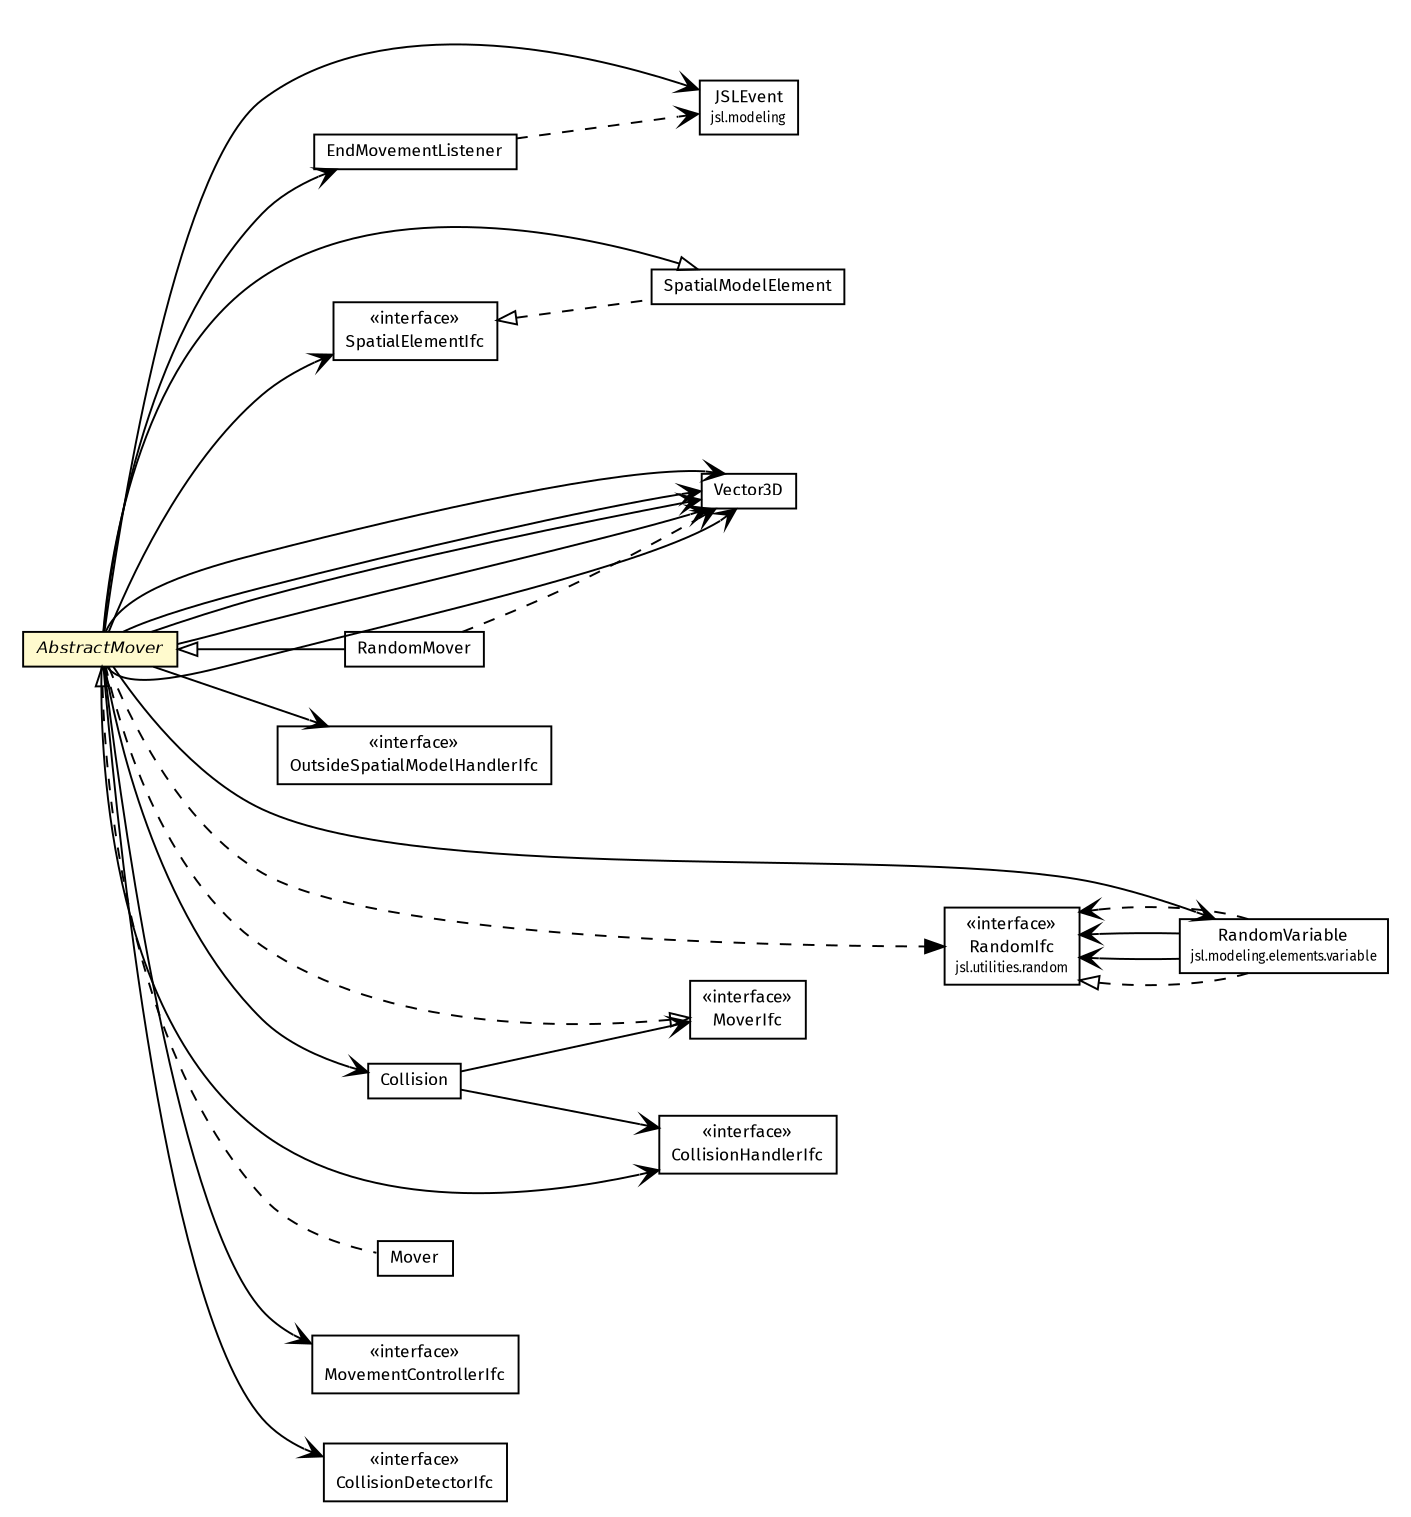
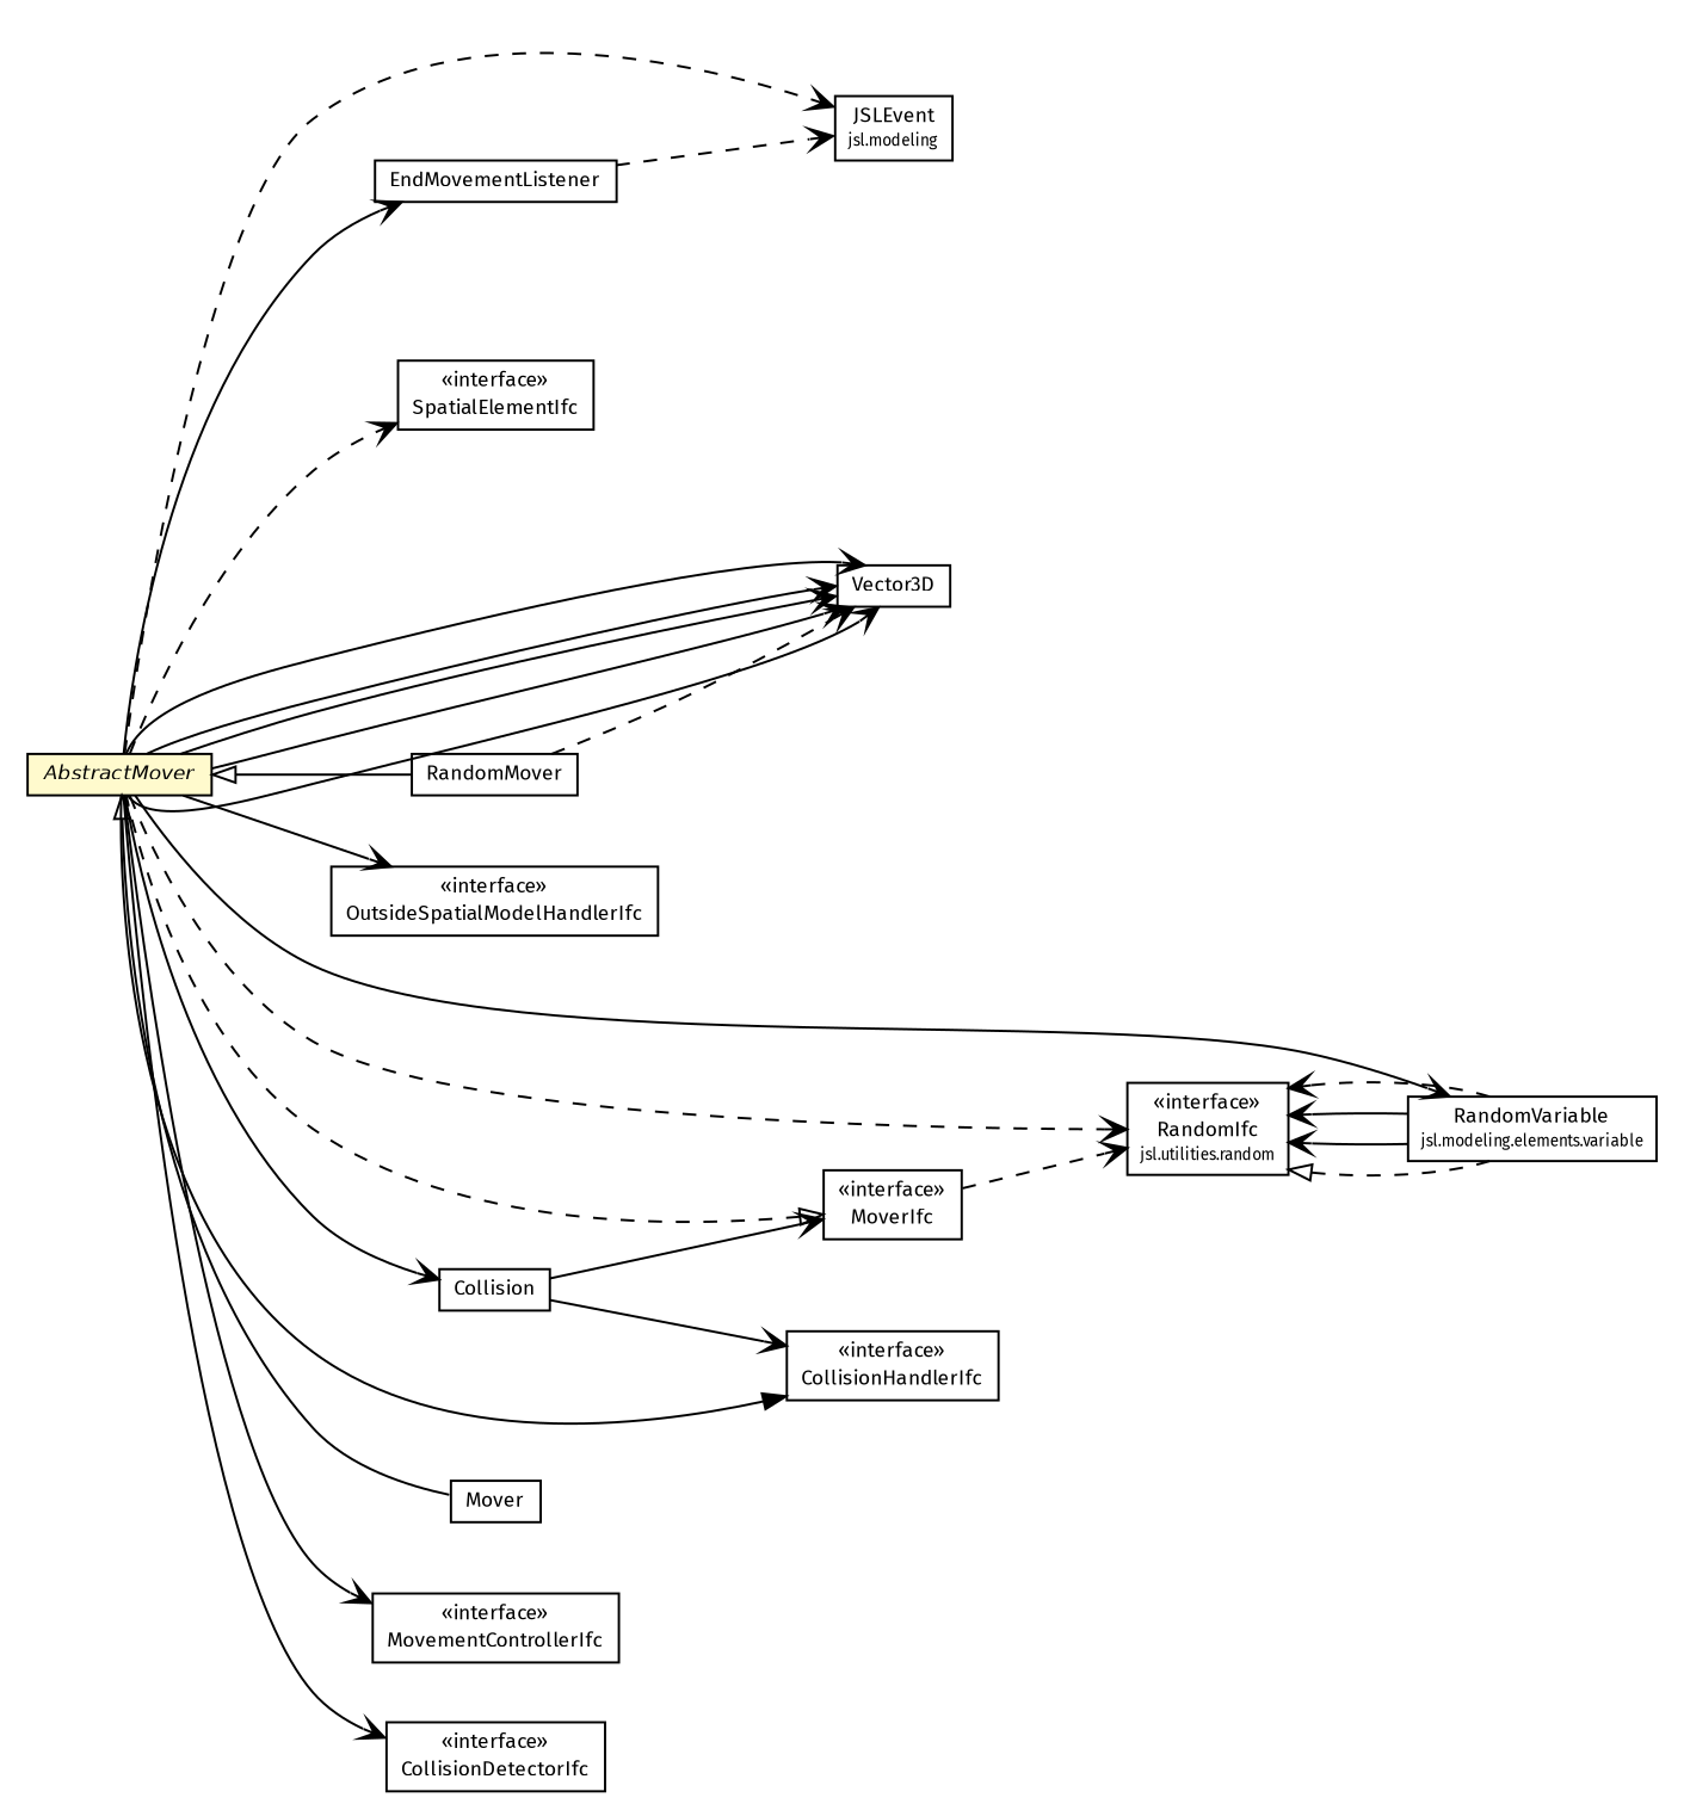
  digraph {
    fontname="Fira Sans"
    nodesep=0.25
    rankdir=LR
    ranksep=0.5
    node [fontcolor=black fontname="Fira Sans" fontsize=9.0 shape=plaintext]
    edge [fontname="Fira Sans" fontsize=10.0 headport=p labelfontname=Helvetica labelfontsize=10 tailport=p arrowhead=open color=black fontcolor=black]
    n1 [label=<<table title="jsl.modeling.JSLEvent" border="0" cellborder="1" cellspacing="0" cellpadding="2" port="p" href="../../JSLEvent.html"> 		<tr><td><table border="0" cellspacing="0" cellpadding="1"> <tr><td align="center" balign="center"> JSLEvent </td></tr> <tr><td align="center" balign="center"><font point-size="7.0"> jsl.modeling </font></td></tr> 		</table></td></tr> 		</table>>]
    n2 [label=<<table title="jsl.modeling.elements.spatial.Vector3D" border="0" cellborder="1" cellspacing="0" cellpadding="2" port="p" href="./Vector3D.html"> 		<tr><td><table border="0" cellspacing="0" cellpadding="1"> <tr><td align="center" balign="center"> Vector3D </td></tr> 		</table></td></tr> 		</table>>]
-   n3 [label=<<table title="jsl.modeling.elements.spatial.SpatialModelElement" border="0" cellborder="1" cellspacing="0" cellpadding="2" port="p" href="./SpatialModelElement.html"> 		<tr><td><table border="0" cellspacing="0" cellpadding="1"> <tr><td align="center" balign="center"> SpatialModelElement </td></tr> 		</table></td></tr> 		</table>>]
    n4 [label=<<table title="jsl.modeling.elements.spatial.AbstractMover" border="0" cellborder="1" cellspacing="0" cellpadding="2" port="p" bgcolor="lemonChiffon" href="./AbstractMover.html"> 		<tr><td><table border="0" cellspacing="0" cellpadding="1"> <tr><td align="center" balign="center"><font face="Helvetica-Oblique"> AbstractMover </font></td></tr> 		</table></td></tr> 		</table>>]
    n5 [label=<<table title="jsl.modeling.elements.spatial.SpatialElementIfc" border="0" cellborder="1" cellspacing="0" cellpadding="2" port="p" href="./SpatialElementIfc.html"> 		<tr><td><table border="0" cellspacing="0" cellpadding="1"> <tr><td align="center" balign="center"> &#171;interface&#187; </td></tr> <tr><td align="center" balign="center"> SpatialElementIfc </td></tr> 		</table></td></tr> 		</table>>]
    n6 [label=<<table title="jsl.modeling.elements.spatial.RandomMover" border="0" cellborder="1" cellspacing="0" cellpadding="2" port="p" href="./RandomMover.html"> 		<tr><td><table border="0" cellspacing="0" cellpadding="1"> <tr><td align="center" balign="center"> RandomMover </td></tr> 		</table></td></tr> 		</table>>]
    n7 [label=<<table title="jsl.modeling.elements.spatial.OutsideSpatialModelHandlerIfc" border="0" cellborder="1" cellspacing="0" cellpadding="2" port="p" href="./OutsideSpatialModelHandlerIfc.html"> 		<tr><td><table border="0" cellspacing="0" cellpadding="1"> <tr><td align="center" balign="center"> &#171;interface&#187; </td></tr> <tr><td align="center" balign="center"> OutsideSpatialModelHandlerIfc </td></tr> 		</table></td></tr> 		</table>>]
    n8 [label=<<table title="jsl.utilities.random.RandomIfc" border="0" cellborder="1" cellspacing="0" cellpadding="2" port="p" href="../../../utilities/random/RandomIfc.html"> 		<tr><td><table border="0" cellspacing="0" cellpadding="1"> <tr><td align="center" balign="center"> &#171;interface&#187; </td></tr> <tr><td align="center" balign="center"> RandomIfc </td></tr> <tr><td align="center" balign="center"><font point-size="7.0"> jsl.utilities.random </font></td></tr> 		</table></td></tr> 		</table>>]
    n9 [label=<<table title="jsl.modeling.elements.spatial.Mover" border="0" cellborder="1" cellspacing="0" cellpadding="2" port="p" href="./Mover.html"> 		<tr><td><table border="0" cellspacing="0" cellpadding="1"> <tr><td align="center" balign="center"> Mover </td></tr> 		</table></td></tr> 		</table>>]
    n10 [label=<<table title="jsl.modeling.elements.spatial.MovementControllerIfc" border="0" cellborder="1" cellspacing="0" cellpadding="2" port="p" href="./MovementControllerIfc.html"> 		<tr><td><table border="0" cellspacing="0" cellpadding="1"> <tr><td align="center" balign="center"> &#171;interface&#187; </td></tr> <tr><td align="center" balign="center"> MovementControllerIfc </td></tr> 		</table></td></tr> 		</table>>]
    n11 [label=<<table title="jsl.modeling.elements.spatial.CollisionHandlerIfc" border="0" cellborder="1" cellspacing="0" cellpadding="2" port="p" href="./CollisionHandlerIfc.html"> 		<tr><td><table border="0" cellspacing="0" cellpadding="1"> <tr><td align="center" balign="center"> &#171;interface&#187; </td></tr> <tr><td align="center" balign="center"> CollisionHandlerIfc </td></tr> 		</table></td></tr> 		</table>>]
    n12 [label=<<table title="jsl.modeling.elements.spatial.CollisionDetectorIfc" border="0" cellborder="1" cellspacing="0" cellpadding="2" port="p" href="./CollisionDetectorIfc.html"> 		<tr><td><table border="0" cellspacing="0" cellpadding="1"> <tr><td align="center" balign="center"> &#171;interface&#187; </td></tr> <tr><td align="center" balign="center"> CollisionDetectorIfc </td></tr> 		</table></td></tr> 		</table>>]
    n13 [label=<<table title="jsl.modeling.elements.spatial.Collision" border="0" cellborder="1" cellspacing="0" cellpadding="2" port="p" href="./Collision.html"> 		<tr><td><table border="0" cellspacing="0" cellpadding="1"> <tr><td align="center" balign="center"> Collision </td></tr> 		</table></td></tr> 		</table>>]
    n14 [label=<<table title="jsl.modeling.elements.spatial.AbstractMover.EndMovementListener" border="0" cellborder="1" cellspacing="0" cellpadding="2" port="p" href="./AbstractMover.EndMovementListener.html"> 		<tr><td><table border="0" cellspacing="0" cellpadding="1"> <tr><td align="center" balign="center"> EndMovementListener </td></tr> 		</table></td></tr> 		</table>>]
    n15 [label=<<table title="jsl.modeling.elements.variable.RandomVariable" border="0" cellborder="1" cellspacing="0" cellpadding="2" port="p" href="../variable/RandomVariable.html"> 		<tr><td><table border="0" cellspacing="0" cellpadding="1"> <tr><td align="center" balign="center"> RandomVariable </td></tr> <tr><td align="center" balign="center"><font point-size="7.0"> jsl.modeling.elements.variable </font></td></tr> 		</table></td></tr> 		</table>>]
    n16 [label=<<table title="jsl.modeling.elements.spatial.MoverIfc" border="0" cellborder="1" cellspacing="0" cellpadding="2" port="p" href="./MoverIfc.html"> 		<tr><td><table border="0" cellspacing="0" cellpadding="1"> <tr><td align="center" balign="center"> &#171;interface&#187; </td></tr> <tr><td align="center" balign="center"> MoverIfc </td></tr> 		</table></td></tr> 		</table>>]
-   n3 -> n4 [arrowtail=empty dir=back fontsize=10 arrowhead="" color="" fontcolor=""]
-   n4 -> n1
+   n4 -> n1 [style=dashed]
    n4 -> n2
    n4 -> n2
    n4 -> n2
    n4 -> n2
    n4 -> n2
-   n4 -> n5
+   n4 -> n5 [style=dashed]
    n4 -> n6 [arrowtail=empty dir=back fontsize=10 arrowhead="" color="" fontcolor=""]
    n4 -> n7
-   n4 -> n8 [arrowhead=normal style=dashed]
-   n4 -> n9 [arrowtail=empty dir=back fontsize=10 style=dashed arrowhead="" color="" fontcolor=""]
+   n4 -> n8 [style=dashed]
+   n4 -> n9 [arrowtail=empty dir=back fontsize=10 arrowhead="" color="" fontcolor=""]
    n4 -> n10
-   n4 -> n11
+   n4 -> n11 [arrowhead=normal]
    n4 -> n12
    n4 -> n13
    n4 -> n14
    n4 -> n15
-   n5 -> n3 [arrowtail=empty dir=back fontsize=10 style=dashed arrowhead="" color="" fontcolor=""]
    n6 -> n2 [style=dashed]
    n8 -> n15 [arrowtail=empty dir=back fontsize=10 style=dashed arrowhead="" color="" fontcolor=""]
    n13 -> n11
    n13 -> n16
    n14 -> n1 [style=dashed]
    n15 -> n8
    n15 -> n8
    n15 -> n8 [style=dashed]
    n16 -> n4 [arrowtail=empty dir=back fontsize=10 style=dashed arrowhead="" color="" fontcolor=""]
+   n16 -> n8 [style=dashed]
  }
